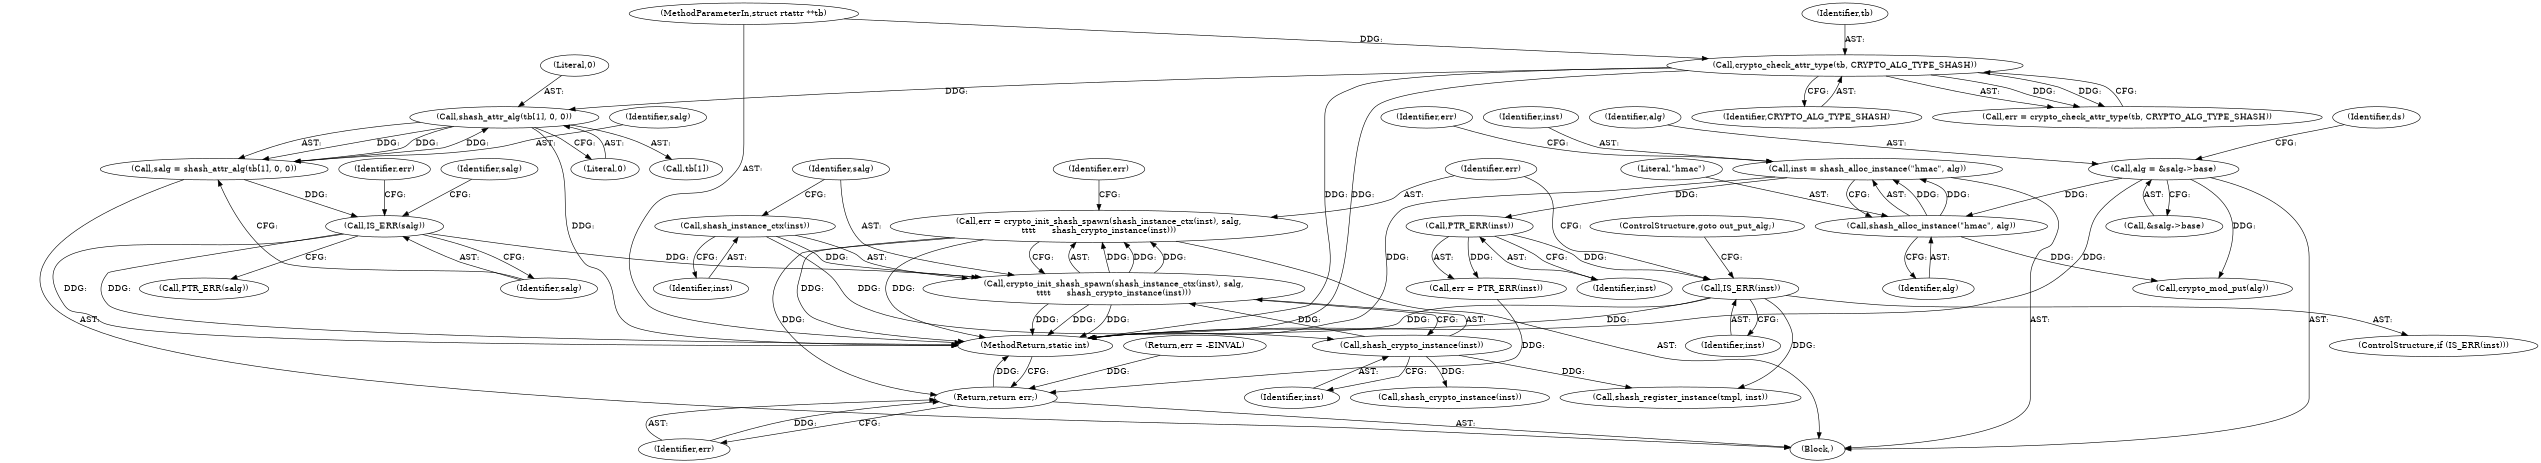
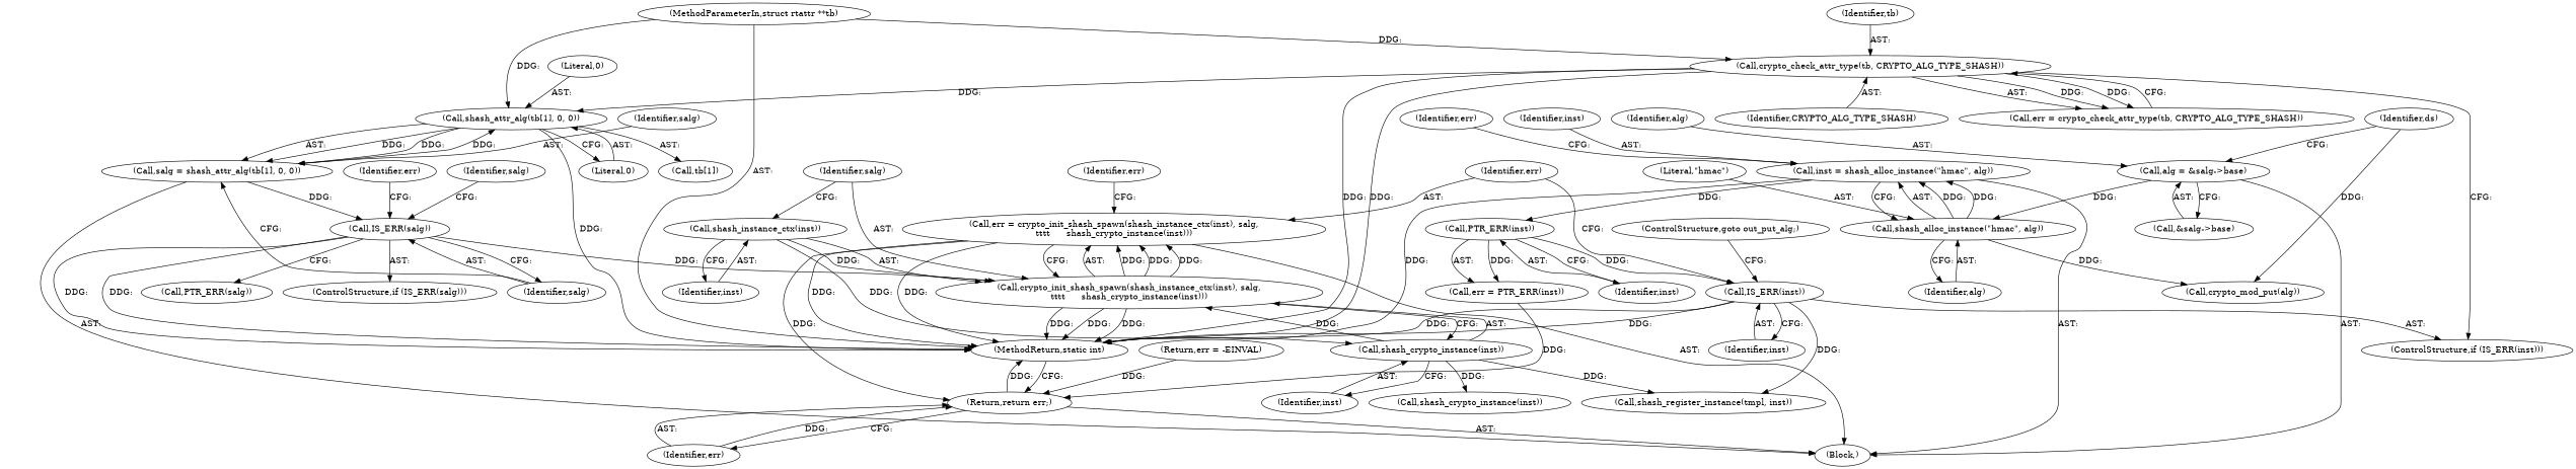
  digraph {
    n1 [label="(Call,err = crypto_init_shash_spawn(shash_instance_ctx(inst), salg,\n\t\t\t\t      shash_crypto_instance(inst)))"]
    n2 [label="(Call,crypto_init_shash_spawn(shash_instance_ctx(inst), salg,\n\t\t\t\t      shash_crypto_instance(inst)))"]
    n3 [label="(Return,return err;)"]
    n4 [label="(MethodReturn,static int)"]
    n5 [label="(Block,)"]
    n6 [label="(Call,shash_crypto_instance(inst))"]
    n7 [label="(Identifier,err)"]
    n8 [label="(Call,shash_crypto_instance(inst))"]
    n9 [label="(Identifier,inst)"]
    n10 [label="(Call,shash_register_instance(tmpl, inst))"]
    n11 [label="(Call,shash_instance_ctx(inst))"]
    n12 [label="(Identifier,inst)"]
    n13 [label="(Call,IS_ERR(inst))"]
    n14 [label="(ControlStructure,if (IS_ERR(inst)))"]
    n15 [label="(Identifier,inst)"]
    n16 [label="(Call,PTR_ERR(inst))"]
    n17 [label="(Identifier,inst)"]
    n18 [label="(Call,err = PTR_ERR(inst))"]
    n19 [label="(Call,inst = shash_alloc_instance(\"hmac\", alg))"]
    n20 [label="(Call,shash_alloc_instance(\"hmac\", alg))"]
    n21 [label="(Identifier,alg)"]
    n22 [label="(Call,crypto_mod_put(alg))"]
    n23 [label="(Call,alg = &salg->base)"]
    n24 [label="(Call,&salg->base)"]
    n25 [label="(Call,IS_ERR(salg))"]
    n26 [label="(Call,PTR_ERR(salg))"]
+   n27 [label="(ControlStructure,if (IS_ERR(salg)))"]
    n28 [label="(Identifier,salg)"]
    n29 [label="(Call,salg = shash_attr_alg(tb[1], 0, 0))"]
    n30 [label="(Call,shash_attr_alg(tb[1], 0, 0))"]
    n31 [label="(Literal,0)"]
    n32 [label="(Call,tb[1])"]
    n33 [label="(Call,crypto_check_attr_type(tb, CRYPTO_ALG_TYPE_SHASH))"]
    n34 [label="(Identifier,CRYPTO_ALG_TYPE_SHASH)"]
    n35 [label="(Call,err = crypto_check_attr_type(tb, CRYPTO_ALG_TYPE_SHASH))"]
    n36 [label="(MethodParameterIn,struct rtattr **tb)"]
    n37 [label="(Identifier,tb)"]
    n38 [label="(Identifier,err)"]
    n39 [label="(Identifier,err)"]
    n40 [label="(Identifier,err)"]
    n41 [label="(Identifier,inst)"]
    n42 [label="(Identifier,salg)"]
    n43 [label="(Identifier,alg)"]
    n44 [label="(Literal,0)"]
    n45 [label="(Identifier,salg)"]
    n46 [label="(ControlStructure,goto out_put_alg;)"]
    n47 [label="(Identifier,err)"]
    n48 [label="(Literal,\"hmac\")"]
    n49 [label="(Identifier,salg)"]
    n50 [label="(Identifier,ds)"]
    n51 [label="(Return,err = -EINVAL)"]
    n1 -> n2 [label="CFG: "]
    n1 -> n3 [label="DDG: "]
    n1 -> n4 [label="DDG: "]
    n1 -> n4 [label="DDG: "]
    n1 -> n5 [label="AST: "]
    n2 -> n1 [label="AST: "]
    n2 -> n1 [label="DDG: "]
    n2 -> n1 [label="DDG: "]
    n2 -> n1 [label="DDG: "]
    n2 -> n4 [label="DDG: "]
    n2 -> n4 [label="DDG: "]
    n2 -> n4 [label="DDG: "]
    n2 -> n6 [label="CFG: "]
    n3 -> n4 [label="DDG: "]
    n3 -> n5 [label="AST: "]
    n3 -> n7 [label="CFG: "]
    n4 -> n3 [label="CFG: "]
    n6 -> n2 [label="AST: "]
    n6 -> n2 [label="DDG: "]
    n6 -> n8 [label="DDG: "]
    n6 -> n9 [label="CFG: "]
    n6 -> n10 [label="DDG: "]
    n7 -> n3 [label="AST: "]
    n7 -> n3 [label="DDG: "]
    n9 -> n6 [label="AST: "]
    n11 -> n2 [label="AST: "]
    n11 -> n2 [label="DDG: "]
    n11 -> n6 [label="DDG: "]
    n11 -> n12 [label="CFG: "]
    n12 -> n11 [label="AST: "]
    n13 -> n4 [label="DDG: "]
    n13 -> n4 [label="DDG: "]
    n13 -> n10 [label="DDG: "]
    n13 -> n14 [label="AST: "]
    n13 -> n15 [label="CFG: "]
    n15 -> n13 [label="AST: "]
    n16 -> n13 [label="DDG: "]
    n16 -> n17 [label="CFG: "]
    n16 -> n18 [label="AST: "]
    n16 -> n18 [label="DDG: "]
    n17 -> n16 [label="AST: "]
    n18 -> n3 [label="DDG: "]
    n19 -> n4 [label="DDG: "]
    n19 -> n5 [label="AST: "]
    n19 -> n16 [label="DDG: "]
    n19 -> n20 [label="CFG: "]
    n20 -> n19 [label="AST: "]
    n20 -> n19 [label="DDG: "]
    n20 -> n19 [label="DDG: "]
    n20 -> n21 [label="CFG: "]
    n20 -> n22 [label="DDG: "]
    n21 -> n20 [label="AST: "]
-   n23 -> n4 [label="DDG: "]
    n23 -> n5 [label="AST: "]
    n23 -> n20 [label="DDG: "]
-   n23 -> n22 [label="DDG: "]
+   n50 -> n22 [label="DDG: "]
    n23 -> n24 [label="CFG: "]
    n24 -> n23 [label="AST: "]
    n25 -> n2 [label="DDG: "]
    n25 -> n4 [label="DDG: "]
    n25 -> n4 [label="DDG: "]
    n25 -> n26 [label="CFG: "]
+   n25 -> n27 [label="AST: "]
    n25 -> n28 [label="CFG: "]
    n28 -> n25 [label="AST: "]
    n28 -> n29 [label="CFG: "]
    n29 -> n5 [label="AST: "]
    n29 -> n25 [label="DDG: "]
    n29 -> n30 [label="DDG: "]
    n30 -> n4 [label="DDG: "]
    n30 -> n29 [label="AST: "]
    n30 -> n29 [label="DDG: "]
    n30 -> n29 [label="DDG: "]
    n30 -> n31 [label="CFG: "]
    n30 -> n32 [label="AST: "]
    n31 -> n30 [label="AST: "]
    n33 -> n4 [label="DDG: "]
    n33 -> n4 [label="DDG: "]
    n33 -> n30 [label="DDG: "]
-   n33 -> n34 [label="CFG: "]
+   n33 -> n14 [label="CFG: "]
    n33 -> n35 [label="AST: "]
    n33 -> n35 [label="DDG: "]
    n33 -> n35 [label="DDG: "]
    n34 -> n33 [label="AST: "]
    n35 -> n33 [label="CFG: "]
    n36 -> n4 [label="AST: "]
+   n36 -> n30 [label="DDG: "]
    n36 -> n33 [label="DDG: "]
    n37 -> n33 [label="AST: "]
    n38 -> n19 [label="CFG: "]
    n39 -> n25 [label="CFG: "]
    n40 -> n1 [label="AST: "]
    n40 -> n13 [label="CFG: "]
    n41 -> n19 [label="AST: "]
    n42 -> n2 [label="AST: "]
    n42 -> n11 [label="CFG: "]
    n43 -> n23 [label="AST: "]
    n44 -> n30 [label="AST: "]
    n45 -> n25 [label="CFG: "]
    n46 -> n13 [label="CFG: "]
    n47 -> n1 [label="CFG: "]
    n48 -> n20 [label="AST: "]
    n49 -> n29 [label="AST: "]
    n50 -> n23 [label="CFG: "]
    n51 -> n3 [label="DDG: "]
  }
